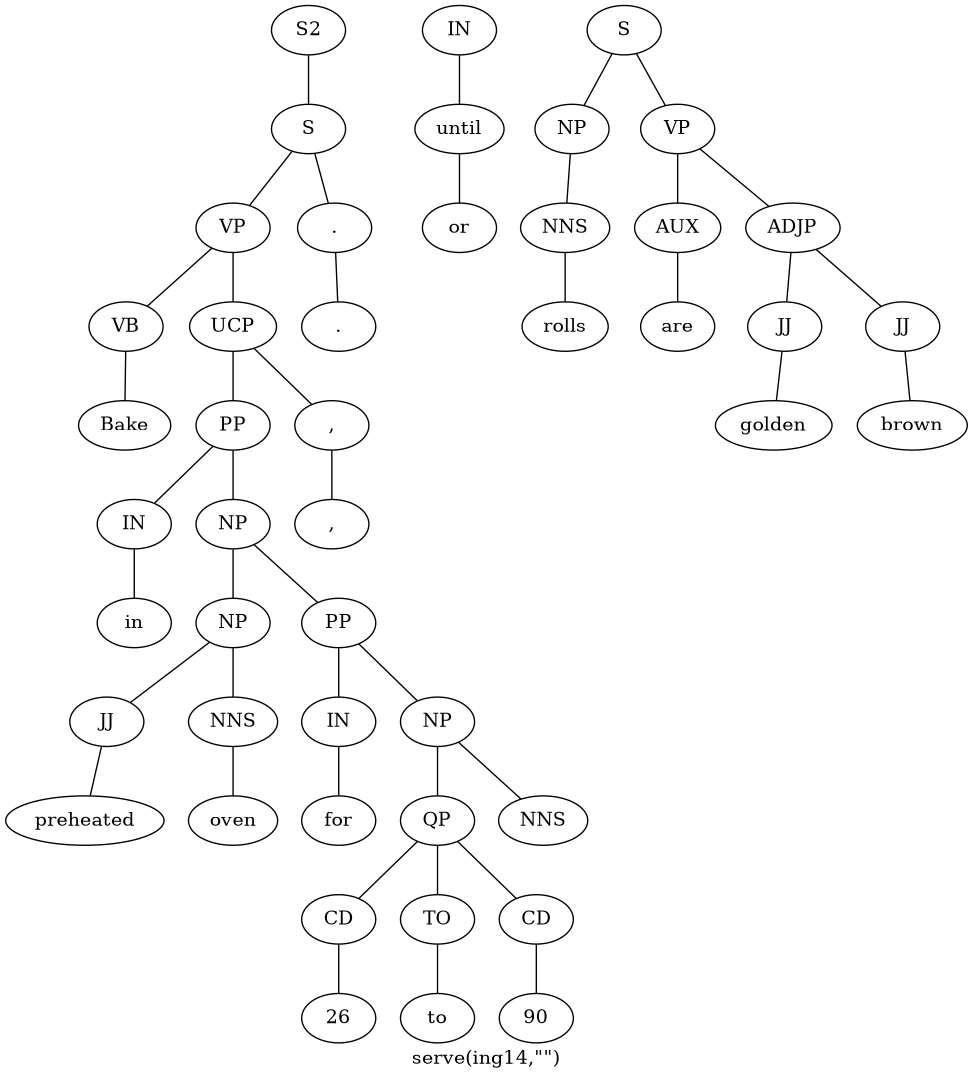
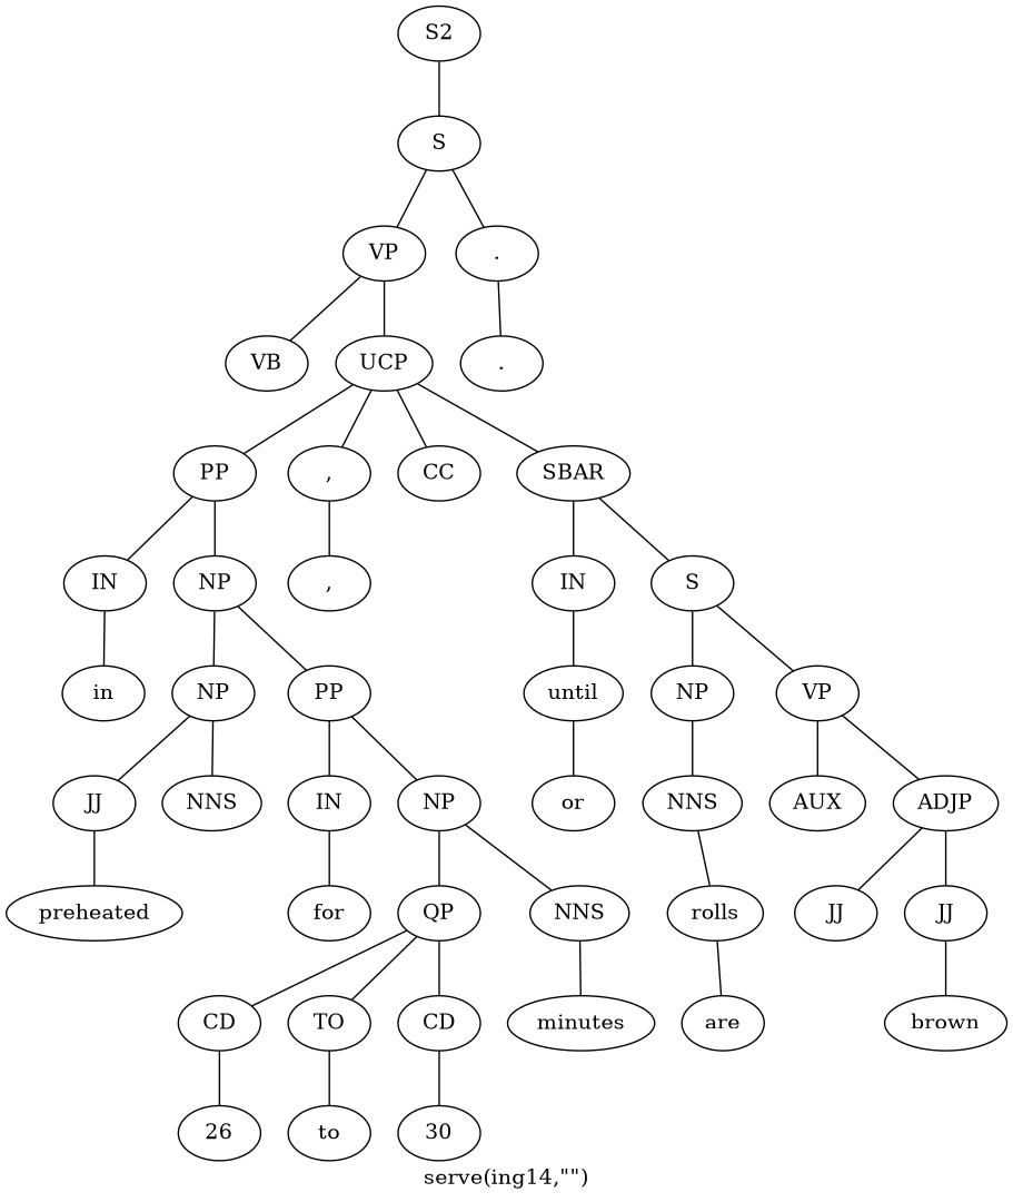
  graph {
    label="serve(ing14,\"\")"
    n1 [label=S2]
    n2 [label=S]
    n3 [label=VP]
    n4 [label="."]
    n5 [label=VB]
    n6 [label=UCP]
    n7 [label="."]
-   n8 [label=Bake]
    n9 [label=PP]
    n10 [label=","]
+   n11 [label=CC]
+   n12 [label=SBAR]
    n13 [label=IN]
    n14 [label=NP]
    n15 [label=","]
    n16 [label=IN]
    n17 [label=S]
    n18 [label=in]
    n19 [label=NP]
    n20 [label=PP]
    n21 [label=JJ]
    n22 [label=NNS]
    n23 [label=IN]
    n24 [label=NP]
    n25 [label=preheated]
-   n26 [label=oven]
    n27 [label=for]
    n28 [label=QP]
    n29 [label=NNS]
    n30 [label=CD]
    n31 [label=TO]
    n32 [label=CD]
+   n33 [label=minutes]
    n34 [label=26]
    n35 [label=to]
-   n36 [label=90]
+   n36 [label=30]
    n37 [label=or]
    n38 [label=until]
    n39 [label=NP]
    n40 [label=VP]
    n41 [label=NNS]
    n42 [label=AUX]
    n43 [label=ADJP]
    n44 [label=rolls]
    n45 [label=are]
    n46 [label=JJ]
    n47 [label=JJ]
-   n48 [label=golden]
    n49 [label=brown]
    n1 -- n2
    n2 -- n3
    n2 -- n4
    n3 -- n5
    n3 -- n6
    n4 -- n7
-   n5 -- n8
    n6 -- n9
    n6 -- n10
+   n6 -- n11
+   n6 -- n12
    n9 -- n13
    n9 -- n14
    n10 -- n15
+   n12 -- n16
+   n12 -- n17
    n13 -- n18
    n14 -- n19
    n14 -- n20
    n16 -- n38
    n17 -- n39
    n17 -- n40
    n19 -- n21
    n19 -- n22
    n20 -- n23
    n20 -- n24
    n21 -- n25
-   n22 -- n26
    n23 -- n27
    n24 -- n28
    n24 -- n29
    n28 -- n30
    n28 -- n31
    n28 -- n32
+   n29 -- n33
    n30 -- n34
    n31 -- n35
    n32 -- n36
    n38 -- n37
    n39 -- n41
    n40 -- n42
    n40 -- n43
    n41 -- n44
-   n42 -- n45
+   n44 -- n45
    n43 -- n46
    n43 -- n47
-   n46 -- n48
    n47 -- n49
  }
